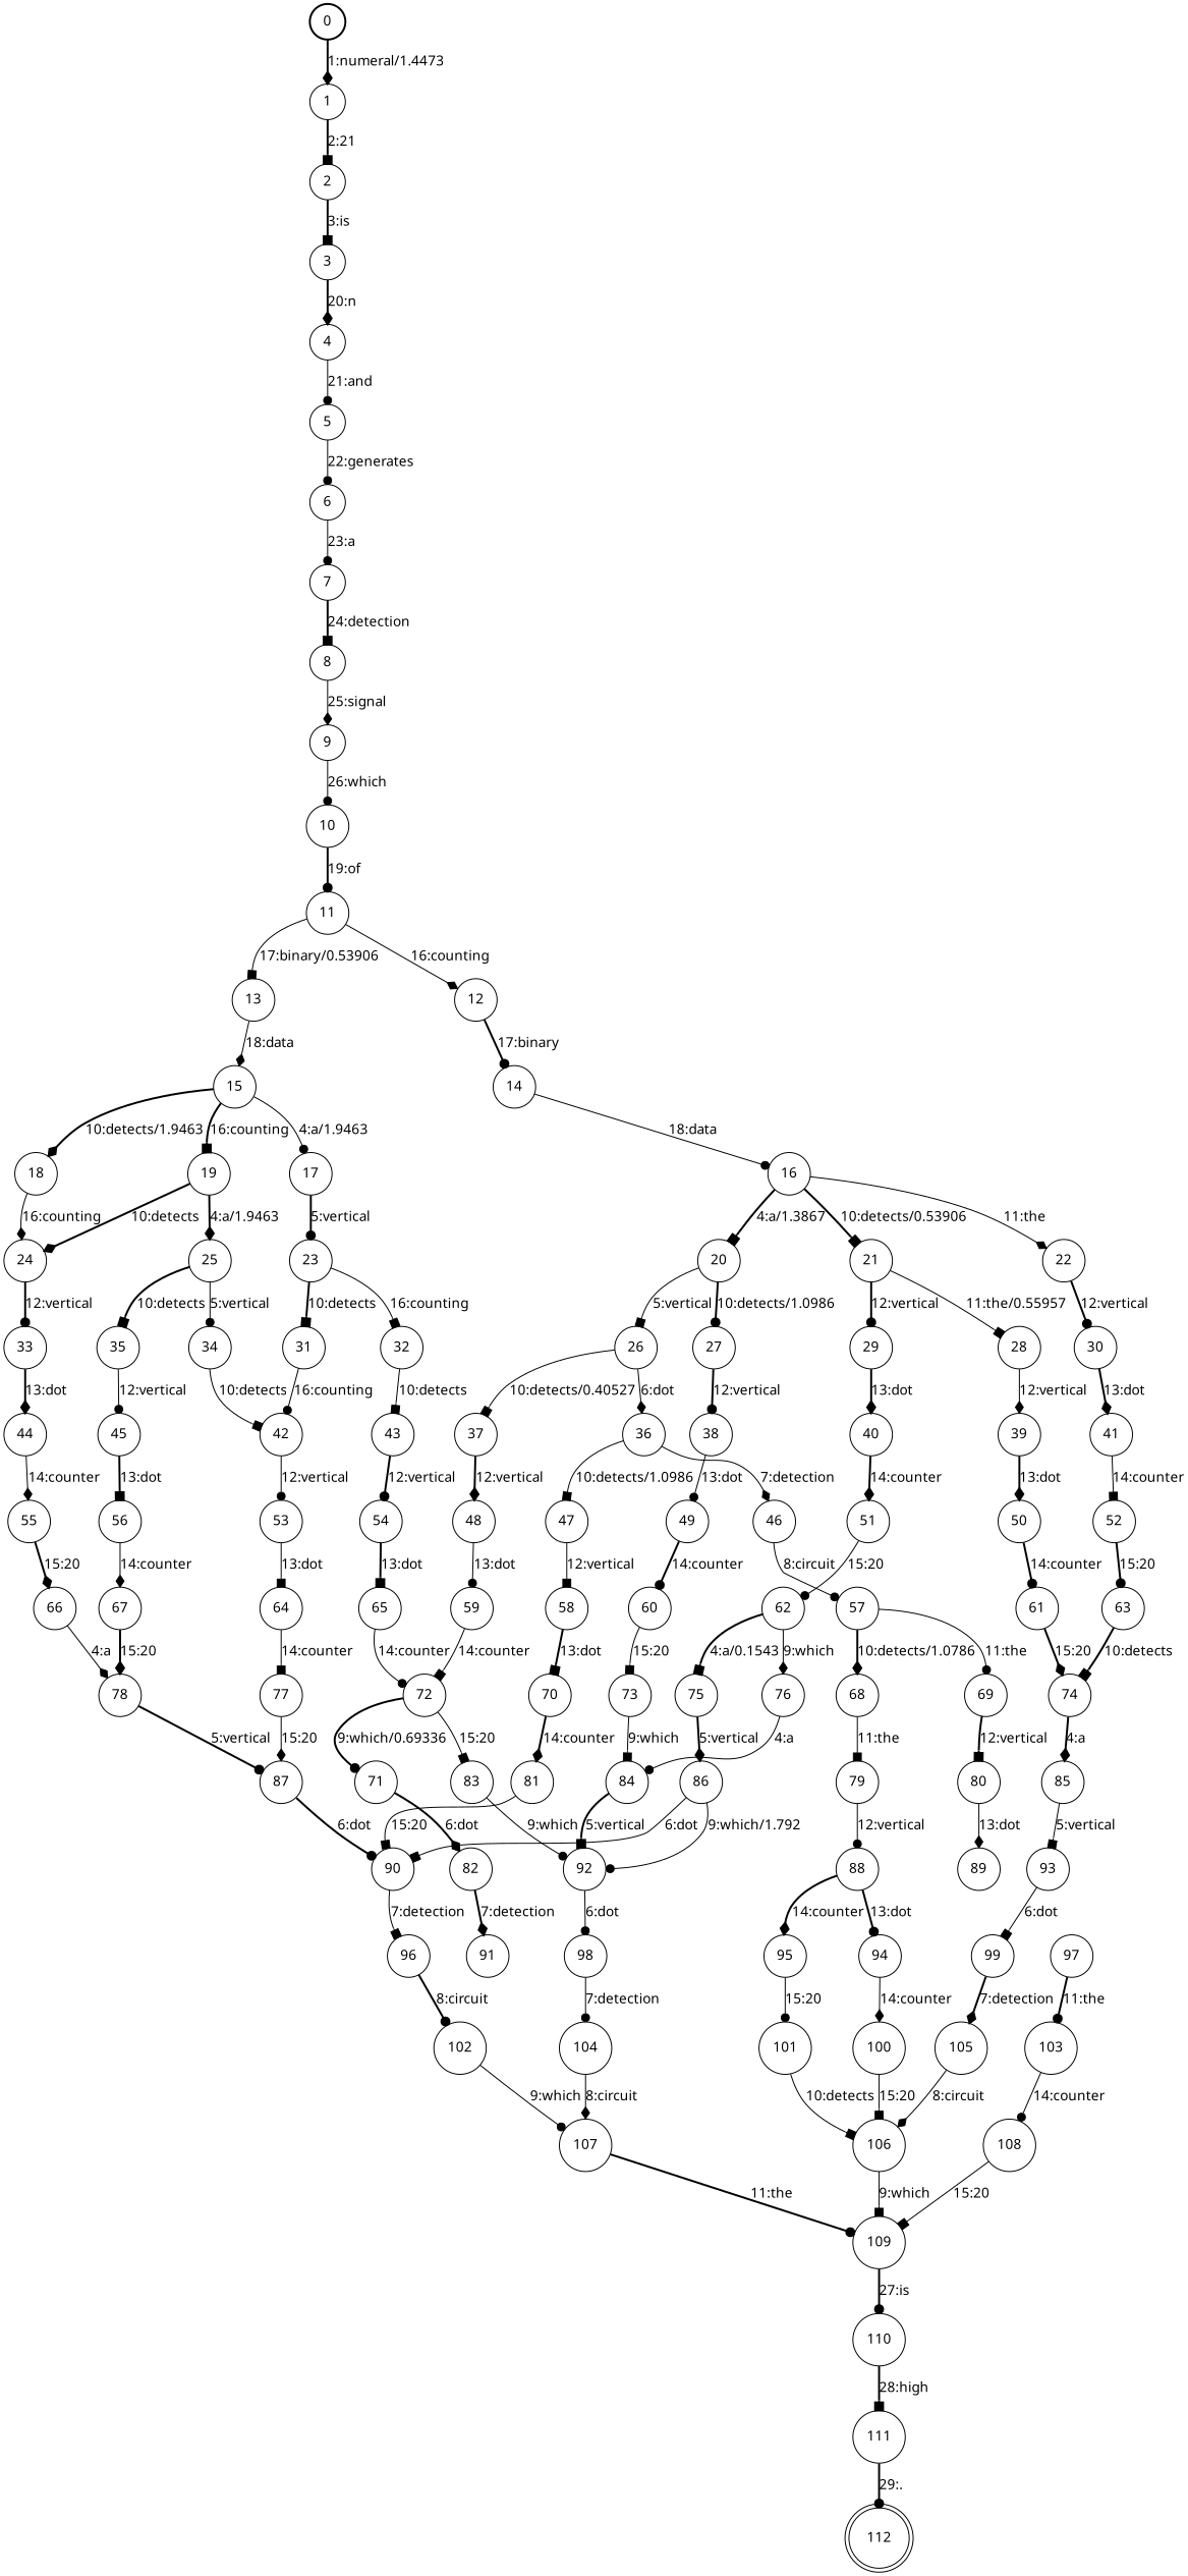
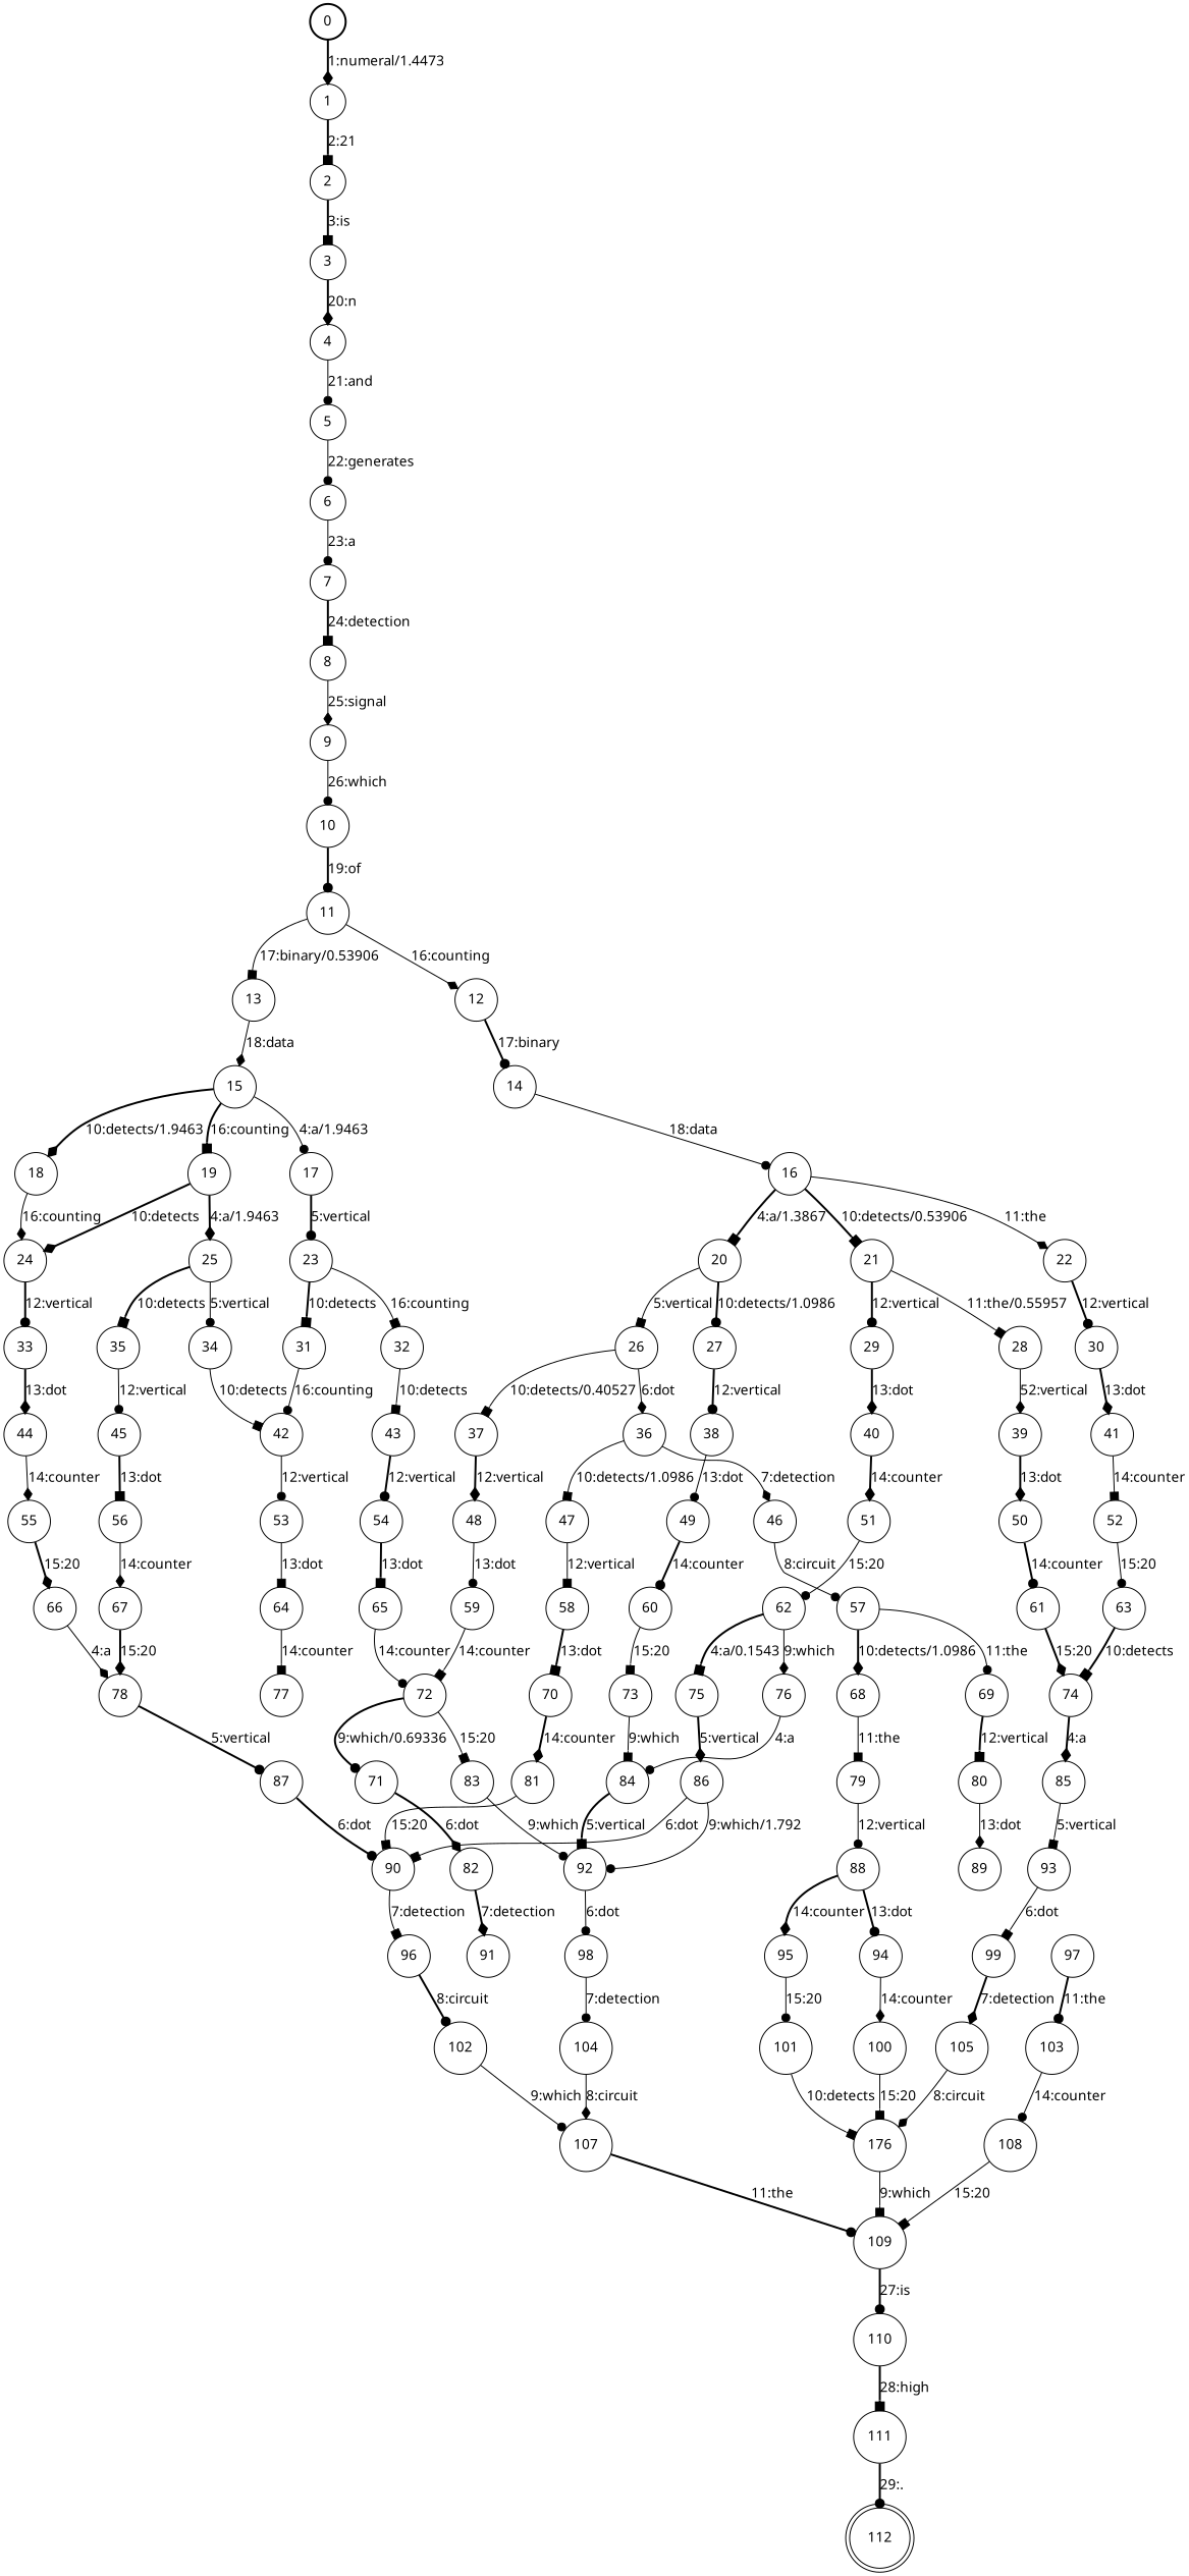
  digraph {
    fontname="Noto Sans"
    nodesep=0.25
    rankdir=TB
    ranksep=0.4
    node [fontname="Noto Sans" fontsize=14 shape=circle style=solid]
    edge [arrowhead=dot fontname="Noto Sans" fontsize=14 style=solid]
    n1 [label=0 style=bold]
    n2 [label=1]
    n3 [label=2]
    n4 [label=3]
    n5 [label=4]
    n6 [label=5]
    n7 [label=6]
    n8 [label=7]
    n9 [label=8]
    n10 [label=9]
    n11 [label=10]
    n12 [label=11]
    n13 [label=12]
    n14 [label=13]
    n15 [label=14]
    n16 [label=15]
    n17 [label=16]
    n18 [label=18]
    n19 [label=19]
    n20 [label=17]
    n21 [label=21]
    n22 [label=22]
    n23 [label=20]
    n24 [label=24]
    n25 [label=25]
    n26 [label=23]
    n27 [label=28]
    n28 [label=29]
    n29 [label=30]
    n30 [label=27]
    n31 [label=26]
    n32 [label=33]
    n33 [label=35]
    n34 [label=34]
    n35 [label=31]
    n36 [label=32]
    n37 [label=39]
    n38 [label=40]
    n39 [label=41]
    n40 [label=38]
    n41 [label=37]
    n42 [label=36]
    n43 [label=42]
    n44 [label=43]
    n45 [label=44]
    n46 [label=45]
    n47 [label=49]
    n48 [label=48]
    n49 [label=47]
    n50 [label=46]
    n51 [label=50]
    n52 [label=51]
    n53 [label=52]
    n54 [label=53]
    n55 [label=54]
    n56 [label=55]
    n57 [label=56]
    n58 [label=59]
    n59 [label=58]
    n60 [label=57]
    n61 [label=60]
    n62 [label=61]
    n63 [label=62]
    n64 [label=63]
    n65 [label=64]
    n66 [label=65]
    n67 [label=66]
    n68 [label=67]
    n69 [label=70]
    n70 [label=68]
    n71 [label=69]
    n72 [label=72]
    n73 [label=73]
    n74 [label=74]
    n75 [label=75]
    n76 [label=76]
    n77 [label=77]
    n78 [label=78]
    n79 [label=79]
    n80 [label=80]
    n81 [label=81]
    n82 [label=71]
    n83 [label=83]
    n84 [label=82]
    n85 [label=84]
    n86 [label=85]
    n87 [label=86]
    n88 [label=87]
    n89 [label=88]
    n90 [label=89]
    n91 [label=90]
    n92 [label=92]
    n93 [label=91]
    n94 [label=93]
    n95 [label=94]
    n96 [label=95]
    n97 [label=96]
    n98 [label=98]
    n99 [label=99]
    n100 [label=100]
    n101 [label=101]
    n102 [label=102]
    n103 [label=97]
    n104 [label=103]
    n105 [label=104]
    n106 [label=105]
-   n107 [label=106]
+   n107 [label=176]
    n108 [label=107]
    n109 [label=108]
    n110 [label=109]
    n111 [label=110]
    n112 [label=111]
    n113 [label=112 shape=doublecircle]
    n1 -> n2 [arrowhead=diamond label="1:numeral/1.4473" style=bold]
    n2 -> n3 [arrowhead=box label="2:21" style=bold]
    n3 -> n4 [arrowhead=box label="3:is" style=bold]
    n4 -> n5 [arrowhead=diamond label="20:n" style=bold]
    n5 -> n6 [label="21:and"]
    n6 -> n7 [label="22:generates"]
    n7 -> n8 [label="23:a"]
    n8 -> n9 [arrowhead=box label="24:detection" style=bold]
    n9 -> n10 [arrowhead=diamond label="25:signal"]
    n10 -> n11 [label="26:which"]
    n11 -> n12 [label="19:of" style=bold]
    n12 -> n13 [arrowhead=diamond label="16:counting"]
    n12 -> n14 [arrowhead=box label="17:binary/0.53906"]
    n13 -> n15 [label="17:binary" style=bold]
    n14 -> n16 [arrowhead=diamond label="18:data"]
    n15 -> n17 [label="18:data"]
    n16 -> n18 [arrowhead=diamond label="10:detects/1.9463" style=bold]
    n16 -> n19 [arrowhead=box label="16:counting" style=bold]
    n16 -> n20 [label="4:a/1.9463"]
    n17 -> n21 [arrowhead=box label="10:detects/0.53906" style=bold]
    n17 -> n22 [arrowhead=diamond label="11:the"]
    n17 -> n23 [arrowhead=box label="4:a/1.3867" style=bold]
    n18 -> n24 [arrowhead=diamond label="16:counting"]
    n19 -> n24 [arrowhead=diamond label="10:detects" style=bold]
    n19 -> n25 [arrowhead=diamond label="4:a/1.9463" style=bold]
    n20 -> n26 [label="5:vertical" style=bold]
    n21 -> n27 [arrowhead=box label="11:the/0.55957"]
    n21 -> n28 [label="12:vertical" style=bold]
    n22 -> n29 [label="12:vertical" style=bold]
    n23 -> n30 [label="10:detects/1.0986" style=bold]
    n23 -> n31 [arrowhead=box label="5:vertical"]
    n24 -> n32 [label="12:vertical" style=bold]
    n25 -> n33 [arrowhead=box label="10:detects" style=bold]
    n25 -> n34 [label="5:vertical"]
    n26 -> n35 [arrowhead=box label="10:detects" style=bold]
    n26 -> n36 [arrowhead=box label="16:counting"]
-   n27 -> n37 [arrowhead=diamond label="12:vertical"]
+   n27 -> n37 [arrowhead=diamond label="52:vertical"]
    n28 -> n38 [arrowhead=diamond label="13:dot" style=bold]
    n29 -> n39 [arrowhead=diamond label="13:dot" style=bold]
    n30 -> n40 [label="12:vertical" style=bold]
    n31 -> n41 [arrowhead=box label="10:detects/0.40527"]
    n31 -> n42 [arrowhead=diamond label="6:dot"]
    n32 -> n45 [arrowhead=diamond label="13:dot" style=bold]
    n33 -> n46 [label="12:vertical"]
    n34 -> n43 [arrowhead=box label="10:detects"]
    n35 -> n43 [label="16:counting"]
    n36 -> n44 [arrowhead=box label="10:detects"]
    n37 -> n51 [arrowhead=diamond label="13:dot" style=bold]
    n38 -> n52 [arrowhead=diamond label="14:counter" style=bold]
    n39 -> n53 [arrowhead=box label="14:counter"]
    n40 -> n47 [label="13:dot"]
    n41 -> n48 [arrowhead=diamond label="12:vertical" style=bold]
    n42 -> n49 [arrowhead=box label="10:detects/1.0986"]
    n42 -> n50 [arrowhead=diamond label="7:detection"]
    n43 -> n54 [label="12:vertical"]
    n44 -> n55 [label="12:vertical" style=bold]
    n45 -> n56 [arrowhead=diamond label="14:counter"]
    n46 -> n57 [arrowhead=box label="13:dot" style=bold]
    n47 -> n61 [label="14:counter" style=bold]
    n48 -> n58 [label="13:dot"]
    n49 -> n59 [arrowhead=box label="12:vertical"]
    n50 -> n60 [label="8:circuit"]
    n51 -> n62 [label="14:counter" style=bold]
    n52 -> n63 [label="15:20"]
-   n53 -> n64 [label="15:20" style=bold]
+   n53 -> n64 [label="15:20"]
    n54 -> n65 [arrowhead=box label="13:dot"]
    n55 -> n66 [arrowhead=box label="13:dot" style=bold]
    n56 -> n67 [arrowhead=diamond label="15:20" style=bold]
    n57 -> n68 [arrowhead=diamond label="14:counter"]
    n58 -> n72 [arrowhead=box label="14:counter"]
    n59 -> n69 [arrowhead=box label="13:dot" style=bold]
-   n60 -> n70 [arrowhead=diamond label="10:detects/1.0786" style=bold]
+   n60 -> n70 [arrowhead=diamond label="10:detects/1.0986" style=bold]
    n60 -> n71 [label="11:the"]
    n61 -> n73 [arrowhead=box label="15:20"]
    n62 -> n74 [arrowhead=diamond label="15:20" style=bold]
    n63 -> n75 [arrowhead=box label="4:a/0.1543" style=bold]
    n63 -> n76 [arrowhead=diamond label="9:which"]
    n64 -> n74 [arrowhead=box label="10:detects" style=bold]
    n65 -> n77 [arrowhead=box label="14:counter"]
    n66 -> n72 [label="14:counter"]
    n67 -> n78 [arrowhead=diamond label="4:a"]
    n68 -> n78 [arrowhead=diamond label="15:20" style=bold]
    n69 -> n81 [arrowhead=diamond label="14:counter" style=bold]
    n70 -> n79 [arrowhead=box label="11:the"]
    n71 -> n80 [arrowhead=box label="12:vertical" style=bold]
    n72 -> n82 [label="9:which/0.69336" style=bold]
    n72 -> n83 [arrowhead=box label="15:20"]
    n73 -> n85 [arrowhead=box label="9:which"]
    n74 -> n86 [arrowhead=diamond label="4:a" style=bold]
    n75 -> n87 [arrowhead=diamond label="5:vertical" style=bold]
    n76 -> n85 [label="4:a"]
-   n77 -> n88 [arrowhead=diamond label="15:20"]
    n78 -> n88 [label="5:vertical" style=bold]
    n79 -> n89 [label="12:vertical"]
    n80 -> n90 [arrowhead=diamond label="13:dot"]
    n81 -> n91 [arrowhead=box label="15:20"]
    n82 -> n84 [arrowhead=diamond label="6:dot" style=bold]
    n83 -> n92 [label="9:which"]
    n84 -> n93 [arrowhead=diamond label="7:detection" style=bold]
    n85 -> n92 [arrowhead=box label="5:vertical" style=bold]
    n86 -> n94 [arrowhead=box label="5:vertical"]
    n87 -> n91 [arrowhead=box label="6:dot"]
    n87 -> n92 [label="9:which/1.792"]
    n88 -> n91 [label="6:dot" style=bold]
    n89 -> n95 [label="13:dot" style=bold]
    n89 -> n96 [arrowhead=diamond label="14:counter" style=bold]
    n91 -> n97 [arrowhead=box label="7:detection"]
    n92 -> n98 [label="6:dot"]
    n94 -> n99 [arrowhead=box label="6:dot"]
    n95 -> n100 [arrowhead=diamond label="14:counter"]
    n96 -> n101 [label="15:20"]
    n97 -> n102 [label="8:circuit" style=bold]
    n98 -> n105 [label="7:detection"]
    n99 -> n106 [arrowhead=diamond label="7:detection" style=bold]
    n100 -> n107 [arrowhead=box label="15:20"]
    n101 -> n107 [arrowhead=box label="10:detects"]
    n102 -> n108 [label="9:which"]
    n103 -> n104 [label="11:the" style=bold]
    n104 -> n109 [label="14:counter"]
    n105 -> n108 [arrowhead=diamond label="8:circuit"]
    n106 -> n107 [arrowhead=diamond label="8:circuit"]
    n107 -> n110 [arrowhead=box label="9:which"]
    n108 -> n110 [label="11:the" style=bold]
    n109 -> n110 [arrowhead=box label="15:20"]
    n110 -> n111 [label="27:is" style=bold]
    n111 -> n112 [arrowhead=box label="28:high" style=bold]
    n112 -> n113 [label="29:." style=bold]
  }
